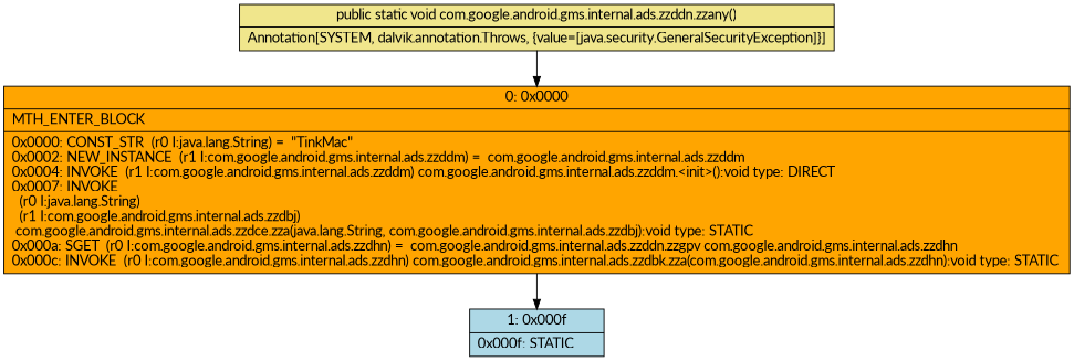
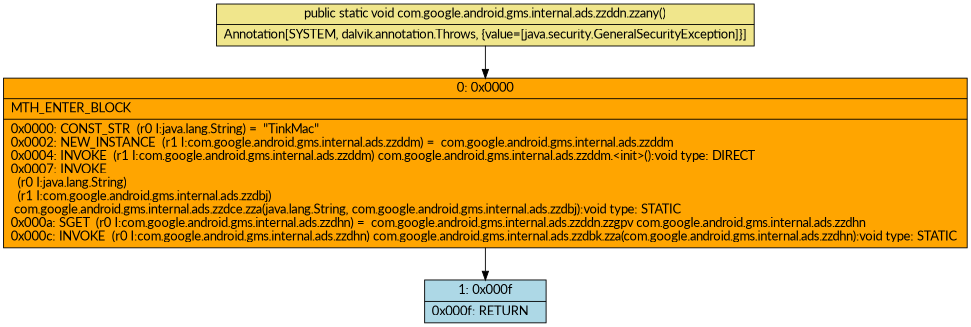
  digraph {
    fontname=Lato
    node [shape=record style=filled fontname=Lato]
    edge [fontname=Lato]
    n1 [label="{0\:\ 0x0000|MTH_ENTER_BLOCK\l|0x0000: CONST_STR  (r0 I:java.lang.String) =  \"TinkMac\" \l0x0002: NEW_INSTANCE  (r1 I:com.google.android.gms.internal.ads.zzddm) =  com.google.android.gms.internal.ads.zzddm \l0x0004: INVOKE  (r1 I:com.google.android.gms.internal.ads.zzddm) com.google.android.gms.internal.ads.zzddm.\<init\>():void type: DIRECT \l0x0007: INVOKE  \l  (r0 I:java.lang.String)\l  (r1 I:com.google.android.gms.internal.ads.zzdbj)\l com.google.android.gms.internal.ads.zzdce.zza(java.lang.String, com.google.android.gms.internal.ads.zzdbj):void type: STATIC \l0x000a: SGET  (r0 I:com.google.android.gms.internal.ads.zzdhn) =  com.google.android.gms.internal.ads.zzddn.zzgpv com.google.android.gms.internal.ads.zzdhn \l0x000c: INVOKE  (r0 I:com.google.android.gms.internal.ads.zzdhn) com.google.android.gms.internal.ads.zzdbk.zza(com.google.android.gms.internal.ads.zzdhn):void type: STATIC \l}" fillcolor=orange]
-   n2 [label="{1\:\ 0x000f|0x000f: STATIC   \l}" fillcolor=lightblue]
+   n2 [label="{1\:\ 0x000f|0x000f: RETURN   \l}" fillcolor=lightblue]
    n3 [label="{public static void com.google.android.gms.internal.ads.zzddn.zzany()  | Annotation[SYSTEM, dalvik.annotation.Throws, \{value=[java.security.GeneralSecurityException]\}]\l}" fillcolor=khaki]
    n1 -> n2
    n3 -> n1
  }
